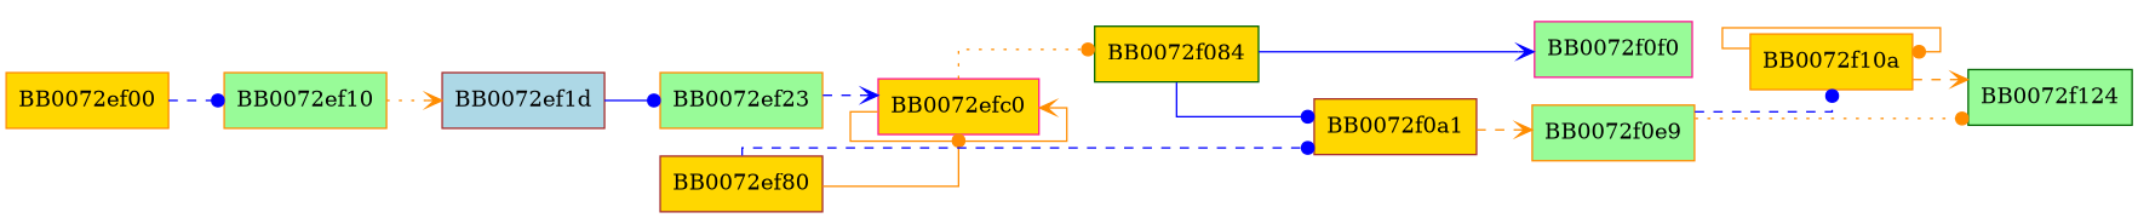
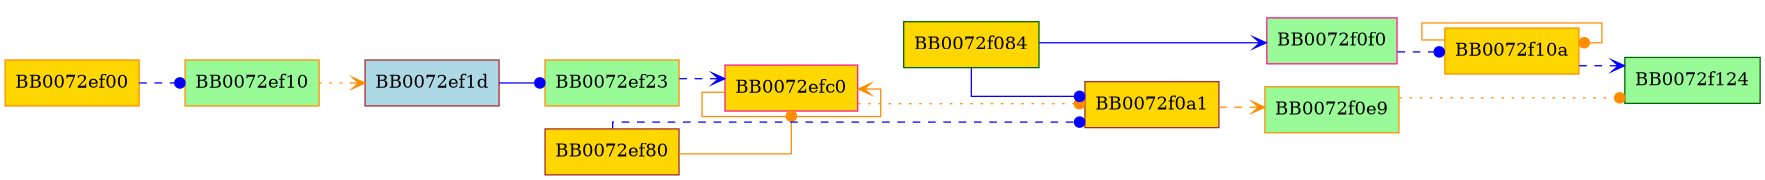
  digraph {
    rankdir=LR
    splines=ortho
    node [color=darkorange fillcolor=gold shape=box style=filled]
    edge [arrowhead=dot color=blue style=dashed]
    BB0072ef10 [fillcolor=palegreen]
    BB0072ef00
    BB0072ef1d [color=brown fillcolor=lightblue]
    BB0072ef23 [fillcolor=palegreen]
    BB0072efc0 [color=deeppink]
    BB0072f084 [color=darkgreen]
    BB0072f0f0 [color=deeppink fillcolor=palegreen]
    BB0072f0a1 [color=brown]
    BB0072ef80 [color=brown]
    BB0072f10a
    BB0072f0e9 [fillcolor=palegreen]
    BB0072f124 [color=darkgreen fillcolor=palegreen]
    BB0072ef10 -> BB0072ef1d [arrowhead=vee color=darkorange style=dotted]
    BB0072ef00 -> BB0072ef10
    BB0072ef1d -> BB0072ef23 [style=solid]
    BB0072ef23 -> BB0072efc0 [arrowhead=vee]
    BB0072efc0 -> BB0072efc0 [arrowhead=vee color=darkorange style=solid]
-   BB0072efc0 -> BB0072f084 [color=darkorange style=dotted]
+   BB0072efc0 -> BB0072f0a1 [color=darkorange style=dotted]
    BB0072f084 -> BB0072f0f0 [arrowhead=vee style=solid]
    BB0072f084 -> BB0072f0a1 [style=solid]
-   BB0072f0e9 -> BB0072f10a
+   BB0072f0f0 -> BB0072f10a
    BB0072f0a1 -> BB0072f0e9 [arrowhead=vee color=darkorange]
    BB0072ef80 -> BB0072efc0 [color=darkorange style=solid]
    BB0072ef80 -> BB0072f0a1
    BB0072f10a -> BB0072f10a [color=darkorange style=solid]
-   BB0072f10a -> BB0072f124 [arrowhead=vee color=darkorange]
+   BB0072f10a -> BB0072f124 [arrowhead=vee]
    BB0072f0e9 -> BB0072f124 [color=darkorange style=dotted]
  }
